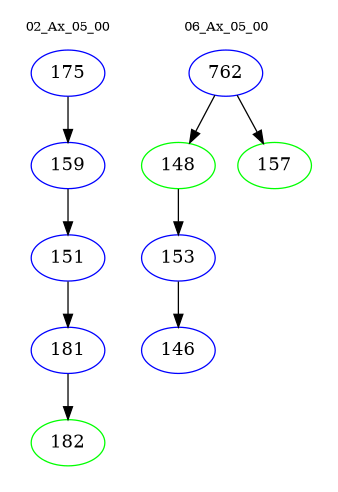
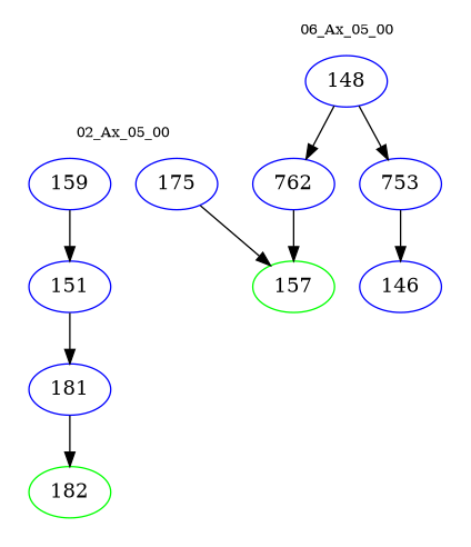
  digraph {
    node [color=blue]
    edge [color=black]
    n1 [label=175]
    n2 [label=159]
    n3 [label=181]
    n4 [label=151]
    n5 [color=green label=182]
-   n6 [color=green label=148]
+   n6 [label=148]
    n7 [label=762]
-   n8 [label=153]
+   n8 [label=753]
    n9 [color=green label=157]
    n10 [label=146]
    subgraph cluster_1 {
      color=white
      fontsize=10
      label="02_Ax_05_00"
      n1
      n2
      n3
      n4
      n5
    }
    subgraph cluster_2 {
      color=white
      fontsize=10
      label="06_Ax_05_00"
      n6
      n7
      n8
      n9
      n10
    }
-   n1 -> n2
+   n1 -> n9
    n2 -> n4
    n3 -> n5
    n4 -> n3
-   n7 -> n6
+   n6 -> n7
    n6 -> n8
    n7 -> n9
    n8 -> n10
  }
